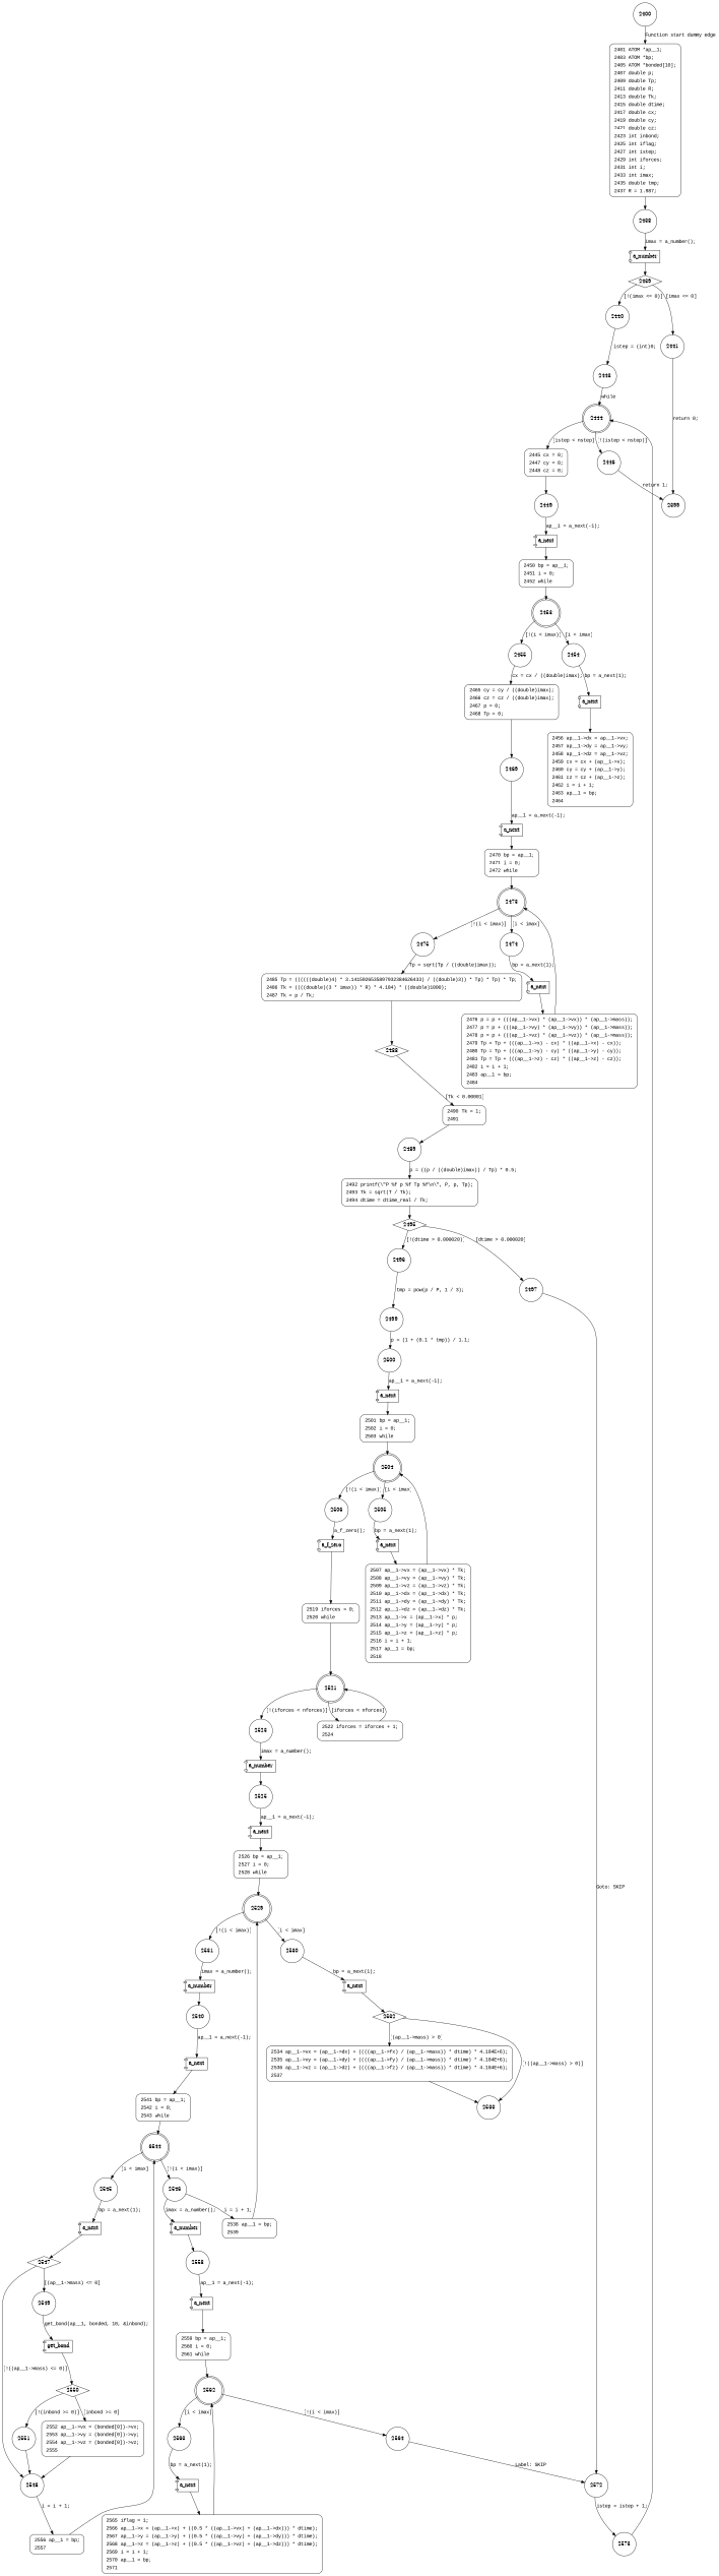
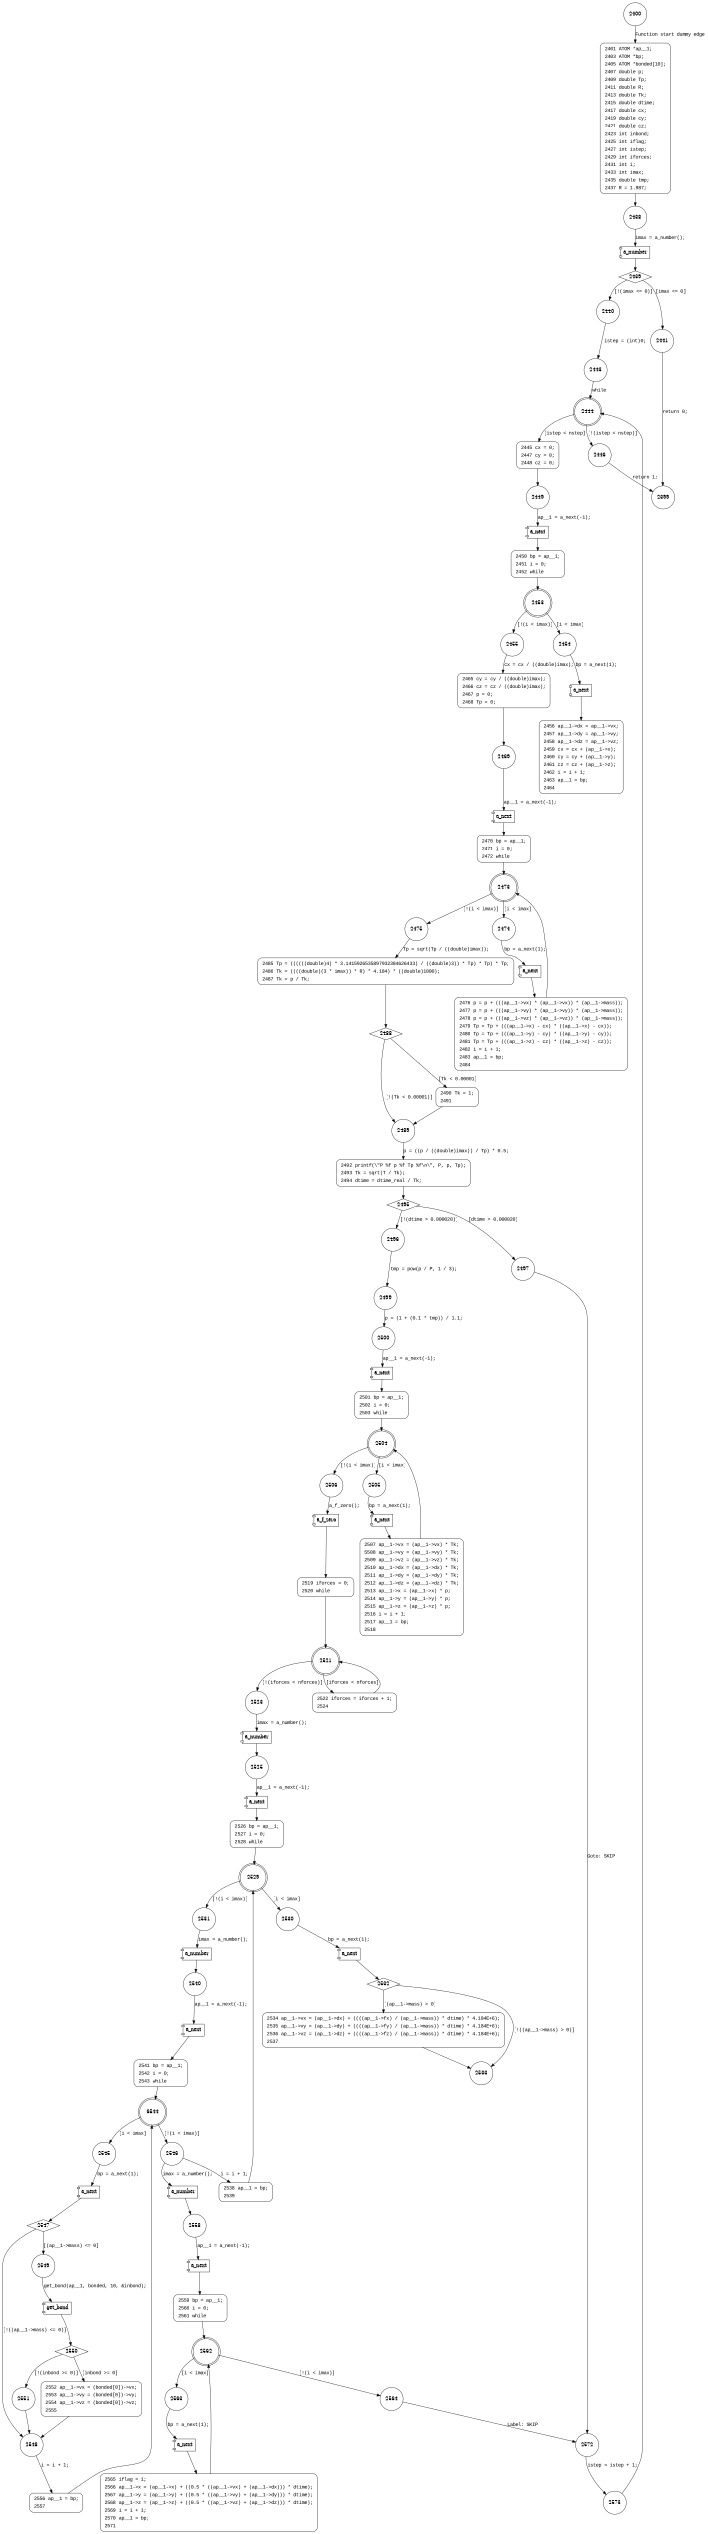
  digraph {
    node [shape=circle]
    edge [fontname="Courier New"]
    n1 [fillcolor=white fontname="Courier New" label=<<table border="0" cellborder="0" cellpadding="3" bgcolor="white"><tr><td align="right">2401</td><td align="left">ATOM *ap__1;</td></tr><tr><td align="right">2403</td><td align="left">ATOM *bp;</td></tr><tr><td align="right">2405</td><td align="left">ATOM *bonded[10];</td></tr><tr><td align="right">2407</td><td align="left">double p;</td></tr><tr><td align="right">2409</td><td align="left">double Tp;</td></tr><tr><td align="right">2411</td><td align="left">double R;</td></tr><tr><td align="right">2413</td><td align="left">double Tk;</td></tr><tr><td align="right">2415</td><td align="left">double dtime;</td></tr><tr><td align="right">2417</td><td align="left">double cx;</td></tr><tr><td align="right">2419</td><td align="left">double cy;</td></tr><tr><td align="right">2421</td><td align="left">double cz;</td></tr><tr><td align="right">2423</td><td align="left">int inbond;</td></tr><tr><td align="right">2425</td><td align="left">int iflag;</td></tr><tr><td align="right">2427</td><td align="left">int istep;</td></tr><tr><td align="right">2429</td><td align="left">int iforces;</td></tr><tr><td align="right">2431</td><td align="left">int i;</td></tr><tr><td align="right">2433</td><td align="left">int imax;</td></tr><tr><td align="right">2435</td><td align="left">double tmp;</td></tr><tr><td align="right">2437</td><td align="left">R = 1.987;</td></tr></table>> penwidth=1 shape=Mrecord style="filled,bold"]
    2400
    2438
    n4 [label=a_number shape=component]
    2439 [shape=diamond]
    2440
    2441
    2443
    2399
    2444 [shape=doublecircle]
    2446
    n12 [fillcolor=white fontname="Courier New" label=<<table border="0" cellborder="0" cellpadding="3" bgcolor="white"><tr><td align="right">2445</td><td align="left">cx = 0;</td></tr><tr><td align="right">2447</td><td align="left">cy = 0;</td></tr><tr><td align="right">2448</td><td align="left">cz = 0;</td></tr></table>> penwidth=1 shape=Mrecord style="filled,bold"]
    2449
    n14 [label=a_next shape=component]
    n15 [fillcolor=white fontname="Courier New" label=<<table border="0" cellborder="0" cellpadding="3" bgcolor="white"><tr><td align="right">2450</td><td align="left">bp = ap__1;</td></tr><tr><td align="right">2451</td><td align="left">i = 0;</td></tr><tr><td align="right">2452</td><td align="left">while</td></tr></table>> penwidth=1 shape=Mrecord style="filled,bold"]
    2453 [shape=doublecircle]
    2455
    2454
    n19 [fillcolor=white fontname="Courier New" label=<<table border="0" cellborder="0" cellpadding="3" bgcolor="white"><tr><td align="right">2465</td><td align="left">cy = cy / ((double)imax);</td></tr><tr><td align="right">2466</td><td align="left">cz = cz / ((double)imax);</td></tr><tr><td align="right">2467</td><td align="left">p = 0;</td></tr><tr><td align="right">2468</td><td align="left">Tp = 0;</td></tr></table>> penwidth=1 shape=Mrecord style="filled,bold"]
    n20 [label=a_next shape=component]
    2469
    n22 [fillcolor=white fontname="Courier New" label=<<table border="0" cellborder="0" cellpadding="3" bgcolor="white"><tr><td align="right">2456</td><td align="left">ap__1-&gt;dx = ap__1-&gt;vx;</td></tr><tr><td align="right">2457</td><td align="left">ap__1-&gt;dy = ap__1-&gt;vy;</td></tr><tr><td align="right">2458</td><td align="left">ap__1-&gt;dz = ap__1-&gt;vz;</td></tr><tr><td align="right">2459</td><td align="left">cx = cx + (ap__1-&gt;x);</td></tr><tr><td align="right">2460</td><td align="left">cy = cy + (ap__1-&gt;y);</td></tr><tr><td align="right">2461</td><td align="left">cz = cz + (ap__1-&gt;z);</td></tr><tr><td align="right">2462</td><td align="left">i = i + 1;</td></tr><tr><td align="right">2463</td><td align="left">ap__1 = bp;</td></tr><tr><td align="right">2464</td><td align="left"></td></tr></table>> penwidth=1 shape=Mrecord style="filled,bold"]
    n23 [label=a_next shape=component]
    n24 [fillcolor=white fontname="Courier New" label=<<table border="0" cellborder="0" cellpadding="3" bgcolor="white"><tr><td align="right">2470</td><td align="left">bp = ap__1;</td></tr><tr><td align="right">2471</td><td align="left">i = 0;</td></tr><tr><td align="right">2472</td><td align="left">while</td></tr></table>> penwidth=1 shape=Mrecord style="filled,bold"]
    2473 [shape=doublecircle]
    2475
    2474
    n28 [fillcolor=white fontname="Courier New" label=<<table border="0" cellborder="0" cellpadding="3" bgcolor="white"><tr><td align="right">2485</td><td align="left">Tp = ((((((double)4) * 3.1415926535897932384626433) / ((double)3)) * Tp) * Tp) * Tp;</td></tr><tr><td align="right">2486</td><td align="left">Tk = ((((double)(3 * imax)) * R) * 4.184) * ((double)1000);</td></tr><tr><td align="right">2487</td><td align="left">Tk = p / Tk;</td></tr></table>> penwidth=1 shape=Mrecord style="filled,bold"]
    n29 [label=a_next shape=component]
    2488 [shape=diamond]
    n31 [fillcolor=white fontname="Courier New" label=<<table border="0" cellborder="0" cellpadding="3" bgcolor="white"><tr><td align="right">2476</td><td align="left">p = p + (((ap__1-&gt;vx) * (ap__1-&gt;vx)) * (ap__1-&gt;mass));</td></tr><tr><td align="right">2477</td><td align="left">p = p + (((ap__1-&gt;vy) * (ap__1-&gt;vy)) * (ap__1-&gt;mass));</td></tr><tr><td align="right">2478</td><td align="left">p = p + (((ap__1-&gt;vz) * (ap__1-&gt;vz)) * (ap__1-&gt;mass));</td></tr><tr><td align="right">2479</td><td align="left">Tp = Tp + (((ap__1-&gt;x) - cx) * ((ap__1-&gt;x) - cx));</td></tr><tr><td align="right">2480</td><td align="left">Tp = Tp + (((ap__1-&gt;y) - cy) * ((ap__1-&gt;y) - cy));</td></tr><tr><td align="right">2481</td><td align="left">Tp = Tp + (((ap__1-&gt;z) - cz) * ((ap__1-&gt;z) - cz));</td></tr><tr><td align="right">2482</td><td align="left">i = i + 1;</td></tr><tr><td align="right">2483</td><td align="left">ap__1 = bp;</td></tr><tr><td align="right">2484</td><td align="left"></td></tr></table>> penwidth=1 shape=Mrecord style="filled,bold"]
    2489
    n33 [fillcolor=white fontname="Courier New" label=<<table border="0" cellborder="0" cellpadding="3" bgcolor="white"><tr><td align="right">2490</td><td align="left">Tk = 1;</td></tr><tr><td align="right">2491</td><td align="left"></td></tr></table>> penwidth=1 shape=Mrecord style="filled,bold"]
    n34 [fillcolor=white fontname="Courier New" label=<<table border="0" cellborder="0" cellpadding="3" bgcolor="white"><tr><td align="right">2492</td><td align="left">printf(\"P %f p %f Tp %f\n\", P, p, Tp);</td></tr><tr><td align="right">2493</td><td align="left">Tk = sqrt(T / Tk);</td></tr><tr><td align="right">2494</td><td align="left">dtime = dtime_real / Tk;</td></tr></table>> penwidth=1 shape=Mrecord style="filled,bold"]
    2495 [shape=diamond]
    2496
    2497
    2499
    2572
    2500
    2573
    n42 [label=a_next shape=component]
    n43 [fillcolor=white fontname="Courier New" label=<<table border="0" cellborder="0" cellpadding="3" bgcolor="white"><tr><td align="right">2501</td><td align="left">bp = ap__1;</td></tr><tr><td align="right">2502</td><td align="left">i = 0;</td></tr><tr><td align="right">2503</td><td align="left">while</td></tr></table>> penwidth=1 shape=Mrecord style="filled,bold"]
    2504 [shape=doublecircle]
    2506
    2505
    n47 [label=a_f_zero shape=component]
    n48 [label=a_next shape=component]
    n49 [fillcolor=white fontname="Courier New" label=<<table border="0" cellborder="0" cellpadding="3" bgcolor="white"><tr><td align="right">2519</td><td align="left">iforces = 0;</td></tr><tr><td align="right">2520</td><td align="left">while</td></tr></table>> penwidth=1 shape=Mrecord style="filled,bold"]
-   n50 [fillcolor=white fontname="Courier New" label=<<table border="0" cellborder="0" cellpadding="3" bgcolor="white"><tr><td align="right">2507</td><td align="left">ap__1-&gt;vx = (ap__1-&gt;vx) * Tk;</td></tr><tr><td align="right">2508</td><td align="left">ap__1-&gt;vy = (ap__1-&gt;vy) * Tk;</td></tr><tr><td align="right">2509</td><td align="left">ap__1-&gt;vz = (ap__1-&gt;vz) * Tk;</td></tr><tr><td align="right">2510</td><td align="left">ap__1-&gt;dx = (ap__1-&gt;dx) * Tk;</td></tr><tr><td align="right">2511</td><td align="left">ap__1-&gt;dy = (ap__1-&gt;dy) * Tk;</td></tr><tr><td align="right">2512</td><td align="left">ap__1-&gt;dz = (ap__1-&gt;dz) * Tk;</td></tr><tr><td align="right">2513</td><td align="left">ap__1-&gt;x = (ap__1-&gt;x) * p;</td></tr><tr><td align="right">2514</td><td align="left">ap__1-&gt;y = (ap__1-&gt;y) * p;</td></tr><tr><td align="right">2515</td><td align="left">ap__1-&gt;z = (ap__1-&gt;z) * p;</td></tr><tr><td align="right">2516</td><td align="left">i = i + 1;</td></tr><tr><td align="right">2517</td><td align="left">ap__1 = bp;</td></tr><tr><td align="right">2518</td><td align="left"></td></tr></table>> penwidth=1 shape=Mrecord style="filled,bold"]
+   n50 [fillcolor=white fontname="Courier New" label=<<table border="0" cellborder="0" cellpadding="3" bgcolor="white"><tr><td align="right">2507</td><td align="left">ap__1-&gt;vx = (ap__1-&gt;vx) * Tk;</td></tr><tr><td align="right">5508</td><td align="left">ap__1-&gt;vy = (ap__1-&gt;vy) * Tk;</td></tr><tr><td align="right">2509</td><td align="left">ap__1-&gt;vz = (ap__1-&gt;vz) * Tk;</td></tr><tr><td align="right">2510</td><td align="left">ap__1-&gt;dx = (ap__1-&gt;dx) * Tk;</td></tr><tr><td align="right">2511</td><td align="left">ap__1-&gt;dy = (ap__1-&gt;dy) * Tk;</td></tr><tr><td align="right">2512</td><td align="left">ap__1-&gt;dz = (ap__1-&gt;dz) * Tk;</td></tr><tr><td align="right">2513</td><td align="left">ap__1-&gt;x = (ap__1-&gt;x) * p;</td></tr><tr><td align="right">2514</td><td align="left">ap__1-&gt;y = (ap__1-&gt;y) * p;</td></tr><tr><td align="right">2515</td><td align="left">ap__1-&gt;z = (ap__1-&gt;z) * p;</td></tr><tr><td align="right">2516</td><td align="left">i = i + 1;</td></tr><tr><td align="right">2517</td><td align="left">ap__1 = bp;</td></tr><tr><td align="right">2518</td><td align="left"></td></tr></table>> penwidth=1 shape=Mrecord style="filled,bold"]
    2521 [shape=doublecircle]
    2523
    n53 [fillcolor=white fontname="Courier New" label=<<table border="0" cellborder="0" cellpadding="3" bgcolor="white"><tr><td align="right">2522</td><td align="left">iforces = iforces + 1;</td></tr><tr><td align="right">2524</td><td align="left"></td></tr></table>> penwidth=1 shape=Mrecord style="filled,bold"]
    n54 [label=a_number shape=component]
    2525
    n56 [label=a_next shape=component]
    n57 [fillcolor=white fontname="Courier New" label=<<table border="0" cellborder="0" cellpadding="3" bgcolor="white"><tr><td align="right">2526</td><td align="left">bp = ap__1;</td></tr><tr><td align="right">2527</td><td align="left">i = 0;</td></tr><tr><td align="right">2528</td><td align="left">while</td></tr></table>> penwidth=1 shape=Mrecord style="filled,bold"]
    2529 [shape=doublecircle]
    2531
    2530
    n61 [label=a_number shape=component]
    n62 [label=a_next shape=component]
    2540
    2532 [shape=diamond]
    2533
    n66 [fillcolor=white fontname="Courier New" label=<<table border="0" cellborder="0" cellpadding="3" bgcolor="white"><tr><td align="right">2534</td><td align="left">ap__1-&gt;vx = (ap__1-&gt;dx) + ((((ap__1-&gt;fx) / (ap__1-&gt;mass)) * dtime) * 4.184E+6);</td></tr><tr><td align="right">2535</td><td align="left">ap__1-&gt;vy = (ap__1-&gt;dy) + ((((ap__1-&gt;fy) / (ap__1-&gt;mass)) * dtime) * 4.184E+6);</td></tr><tr><td align="right">2536</td><td align="left">ap__1-&gt;vz = (ap__1-&gt;dz) + ((((ap__1-&gt;fz) / (ap__1-&gt;mass)) * dtime) * 4.184E+6);</td></tr><tr><td align="right">2537</td><td align="left"></td></tr></table>> penwidth=1 shape=Mrecord style="filled,bold"]
    n67 [fillcolor=white fontname="Courier New" label=<<table border="0" cellborder="0" cellpadding="3" bgcolor="white"><tr><td align="right">2538</td><td align="left">ap__1 = bp;</td></tr><tr><td align="right">2539</td><td align="left"></td></tr></table>> penwidth=1 shape=Mrecord style="filled,bold"]
    n68 [label=a_next shape=component]
    n69 [fillcolor=white fontname="Courier New" label=<<table border="0" cellborder="0" cellpadding="3" bgcolor="white"><tr><td align="right">2541</td><td align="left">bp = ap__1;</td></tr><tr><td align="right">2542</td><td align="left">i = 0;</td></tr><tr><td align="right">2543</td><td align="left">while</td></tr></table>> penwidth=1 shape=Mrecord style="filled,bold"]
    n70 [label=6544 shape=doublecircle]
    2546
    2545
    n73 [label=a_number shape=component]
    n74 [label=a_next shape=component]
    2558
    2547 [shape=diamond]
    2548
    2549
    n79 [fillcolor=white fontname="Courier New" label=<<table border="0" cellborder="0" cellpadding="3" bgcolor="white"><tr><td align="right">2556</td><td align="left">ap__1 = bp;</td></tr><tr><td align="right">2557</td><td align="left"></td></tr></table>> penwidth=1 shape=Mrecord style="filled,bold"]
    n80 [label=get_bond shape=component]
    2550 [shape=diamond]
    2551
    n83 [fillcolor=white fontname="Courier New" label=<<table border="0" cellborder="0" cellpadding="3" bgcolor="white"><tr><td align="right">2552</td><td align="left">ap__1-&gt;vx = (bonded[0])-&gt;vx;</td></tr><tr><td align="right">2553</td><td align="left">ap__1-&gt;vy = (bonded[0])-&gt;vy;</td></tr><tr><td align="right">2554</td><td align="left">ap__1-&gt;vz = (bonded[0])-&gt;vz;</td></tr><tr><td align="right">2555</td><td align="left"></td></tr></table>> penwidth=1 shape=Mrecord style="filled,bold"]
    n84 [label=a_next shape=component]
    n85 [fillcolor=white fontname="Courier New" label=<<table border="0" cellborder="0" cellpadding="3" bgcolor="white"><tr><td align="right">2559</td><td align="left">bp = ap__1;</td></tr><tr><td align="right">2560</td><td align="left">i = 0;</td></tr><tr><td align="right">2561</td><td align="left">while</td></tr></table>> penwidth=1 shape=Mrecord style="filled,bold"]
    2562 [shape=doublecircle]
    2564
    2563
    n89 [label=a_next shape=component]
    n90 [fillcolor=white fontname="Courier New" label=<<table border="0" cellborder="0" cellpadding="3" bgcolor="white"><tr><td align="right">2565</td><td align="left">iflag = 1;</td></tr><tr><td align="right">2566</td><td align="left">ap__1-&gt;x = (ap__1-&gt;x) + ((0.5 * ((ap__1-&gt;vx) + (ap__1-&gt;dx))) * dtime);</td></tr><tr><td align="right">2567</td><td align="left">ap__1-&gt;y = (ap__1-&gt;y) + ((0.5 * ((ap__1-&gt;vy) + (ap__1-&gt;dy))) * dtime);</td></tr><tr><td align="right">2568</td><td align="left">ap__1-&gt;z = (ap__1-&gt;z) + ((0.5 * ((ap__1-&gt;vz) + (ap__1-&gt;dz))) * dtime);</td></tr><tr><td align="right">2569</td><td align="left">i = i + 1;</td></tr><tr><td align="right">2570</td><td align="left">ap__1 = bp;</td></tr><tr><td align="right">2571</td><td align="left"></td></tr></table>> penwidth=1 shape=Mrecord style="filled,bold"]
    n1 -> 2438 [fontname=""]
    2400 -> n1 [label="Function start dummy edge"]
    2438 -> n4 [label="imax = a_number();"]
    n4 -> 2439
    2439 -> 2440 [label="[!(imax <= 0)]"]
    2439 -> 2441 [label="[imax <= 0]"]
    2440 -> 2443 [label="istep = (int)0;"]
    2441 -> 2399 [label="return 0;"]
    2443 -> 2444 [label=while]
    2444 -> 2446 [label="[!(istep < nstep)]"]
    2444 -> n12 [label="[istep < nstep]"]
    2446 -> 2399 [label="return 1;"]
    n12 -> 2449 [fontname=""]
    2449 -> n14 [label="ap__1 = a_next(-1);"]
    n14 -> n15
    n15 -> 2453 [fontname=""]
    2453 -> 2455 [label="[!(i < imax)]"]
    2453 -> 2454 [label="[i < imax]"]
    2455 -> n19 [label="cx = cx / ((double)imax);"]
    2454 -> n20 [label="bp = a_next(1);"]
    n19 -> 2469 [fontname=""]
    n20 -> n22
    2469 -> n23 [label="ap__1 = a_next(-1);"]
    n23 -> n24
    n24 -> 2473 [fontname=""]
    2473 -> 2475 [label="[!(i < imax)]"]
    2473 -> 2474 [label="[i < imax]"]
    2475 -> n28 [label="Tp = sqrt(Tp / ((double)imax));"]
    2474 -> n29 [label="bp = a_next(1);"]
    n28 -> 2488 [fontname=""]
    n29 -> n31
+   2488 -> 2489 [label="[!(Tk < 0.00001)]"]
    2488 -> n33 [label="[Tk < 0.00001]"]
    n31 -> 2473 [fontname=""]
    2489 -> n34 [label="p = ((p / ((double)imax)) / Tp) * 0.5;"]
    n33 -> 2489 [fontname=""]
    n34 -> 2495 [fontname=""]
    2495 -> 2496 [label="[!(dtime > 0.000020)]"]
    2495 -> 2497 [label="[dtime > 0.000020]"]
    2496 -> 2499 [label="tmp = pow(p / P, 1 / 3);"]
    2497 -> 2572 [label="Goto: SKIP"]
    2499 -> 2500 [label="p = (1 + (0.1 * tmp)) / 1.1;"]
    2572 -> 2573 [label="istep = istep + 1;"]
    2500 -> n42 [label="ap__1 = a_next(-1);"]
    2573 -> 2444
    n42 -> n43
    n43 -> 2504 [fontname=""]
    2504 -> 2506 [label="[!(i < imax)]"]
    2504 -> 2505 [label="[i < imax]"]
    2506 -> n47 [label="a_f_zero();"]
    2505 -> n48 [label="bp = a_next(1);"]
    n47 -> n49
    n48 -> n50
    n49 -> 2521 [fontname=""]
    n50 -> 2504 [fontname=""]
    2521 -> 2523 [label="[!(iforces < nforces)]"]
    2521 -> n53 [label="[iforces < nforces]"]
    2523 -> n54 [label="imax = a_number();"]
    n53 -> 2521 [fontname=""]
    n54 -> 2525
    2525 -> n56 [label="ap__1 = a_next(-1);"]
    n56 -> n57
    n57 -> 2529 [fontname=""]
    2529 -> 2531 [label="[!(i < imax)]"]
    2529 -> 2530 [label="[i < imax]"]
    2531 -> n61 [label="imax = a_number();"]
    2530 -> n62 [label="bp = a_next(1);"]
    n61 -> 2540
    n62 -> 2532
    2540 -> n68 [label="ap__1 = a_next(-1);"]
    2532 -> 2533 [label="[!((ap__1->mass) > 0)]"]
    2532 -> n66 [label="[(ap__1->mass) > 0]"]
    n66 -> 2533 [fontname=""]
    n67 -> 2529 [fontname=""]
    n68 -> n69
    n69 -> n70 [fontname=""]
    n70 -> 2546 [label="[!(i < imax)]"]
    n70 -> 2545 [label="[i < imax]"]
    2546 -> n67 [label="i = i + 1;"]
    2546 -> n73 [label="imax = a_number();"]
    2545 -> n74 [label="bp = a_next(1);"]
    n73 -> 2558
    n74 -> 2547
    2558 -> n84 [label="ap__1 = a_next(-1);"]
    2547 -> 2548 [label="[!((ap__1->mass) <= 0)]"]
    2547 -> 2549 [label="[(ap__1->mass) <= 0]"]
    2548 -> n79 [label="i = i + 1;"]
    2549 -> n80 [label="get_bond(ap__1, bonded, 10, &inbond);"]
    n79 -> n70 [fontname=""]
    n80 -> 2550
    2550 -> 2551 [label="[!(inbond >= 0)]"]
    2550 -> n83 [label="[inbond >= 0]"]
    2551 -> 2548
    n83 -> 2548 [fontname=""]
    n84 -> n85
    n85 -> 2562 [fontname=""]
    2562 -> 2564 [label="[!(i < imax)]"]
    2562 -> 2563 [label="[i < imax]"]
    2564 -> 2572 [label="Label: SKIP"]
    2563 -> n89 [label="bp = a_next(1);"]
    n89 -> n90
    n90 -> 2562 [fontname=""]
  }
